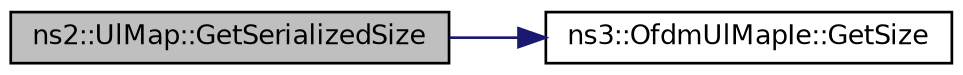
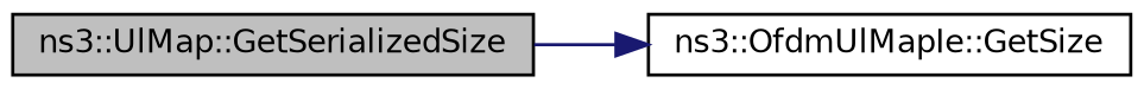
  digraph {
    rankdir=LR
    node [color=black fontname=Helvetica fontsize=10 shape=record style=filled]
-   n1 [fillcolor=grey75 fontcolor=black height=0.2 label="ns2::UlMap::GetSerializedSize" width=0.4]
+   n1 [fillcolor=grey75 fontcolor=black height=0.2 label="ns3::UlMap::GetSerializedSize" width=0.4]
    n2 [fillcolor=white height=0.2 label="ns3::OfdmUlMapIe::GetSize" width=0.4]
    n1 -> n2 [color=midnightblue fontname=Helvetica fontsize=10 labelfontname=Helvetica labelfontsize=10 style=solid]
  }
